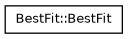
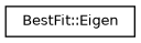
  digraph {
    rankdir=LR
-   n1 [color=black fillcolor=white fontname=Helvetica fontsize=10 height=0.2 label="BestFit::BestFit" shape=record style=filled width=0.4]
+   n1 [color=black fillcolor=white fontname=Helvetica fontsize=10 height=0.2 label="BestFit::Eigen" shape=record style=filled width=0.4]
  }
